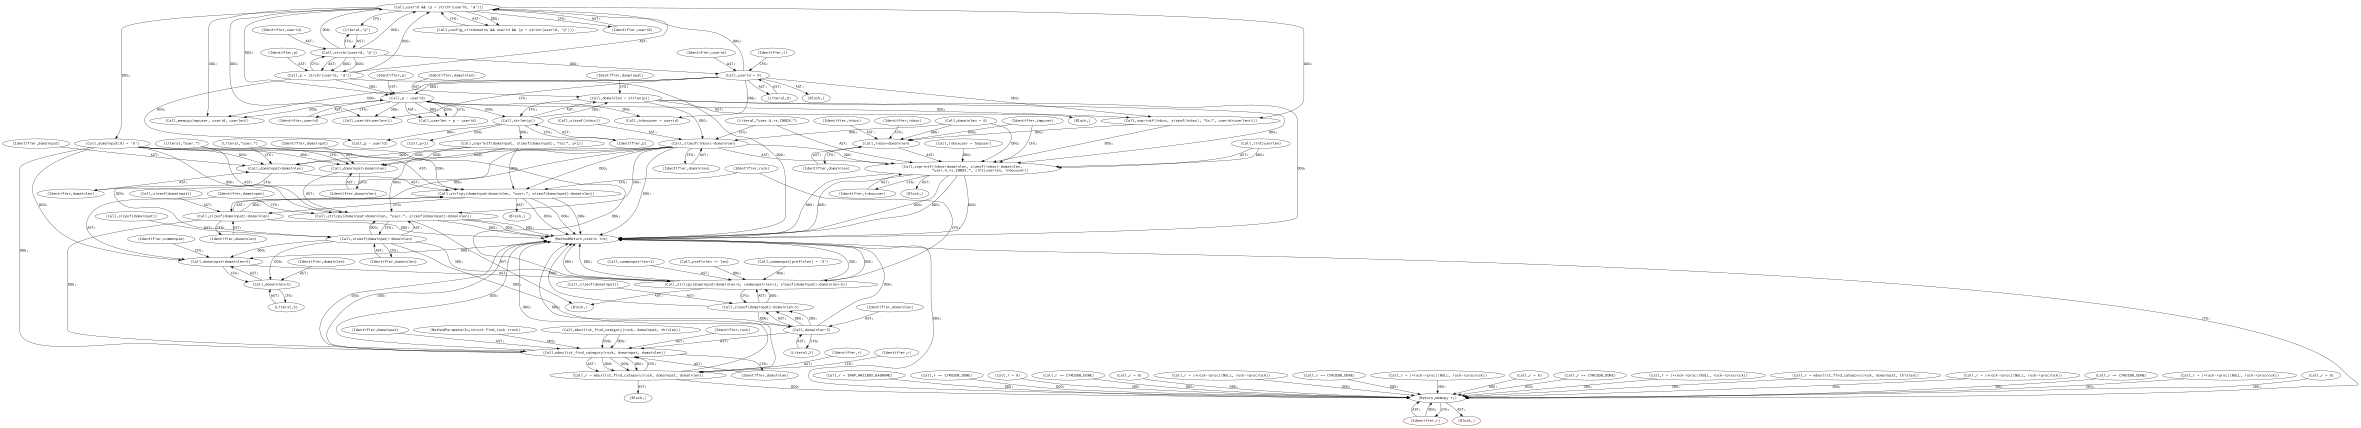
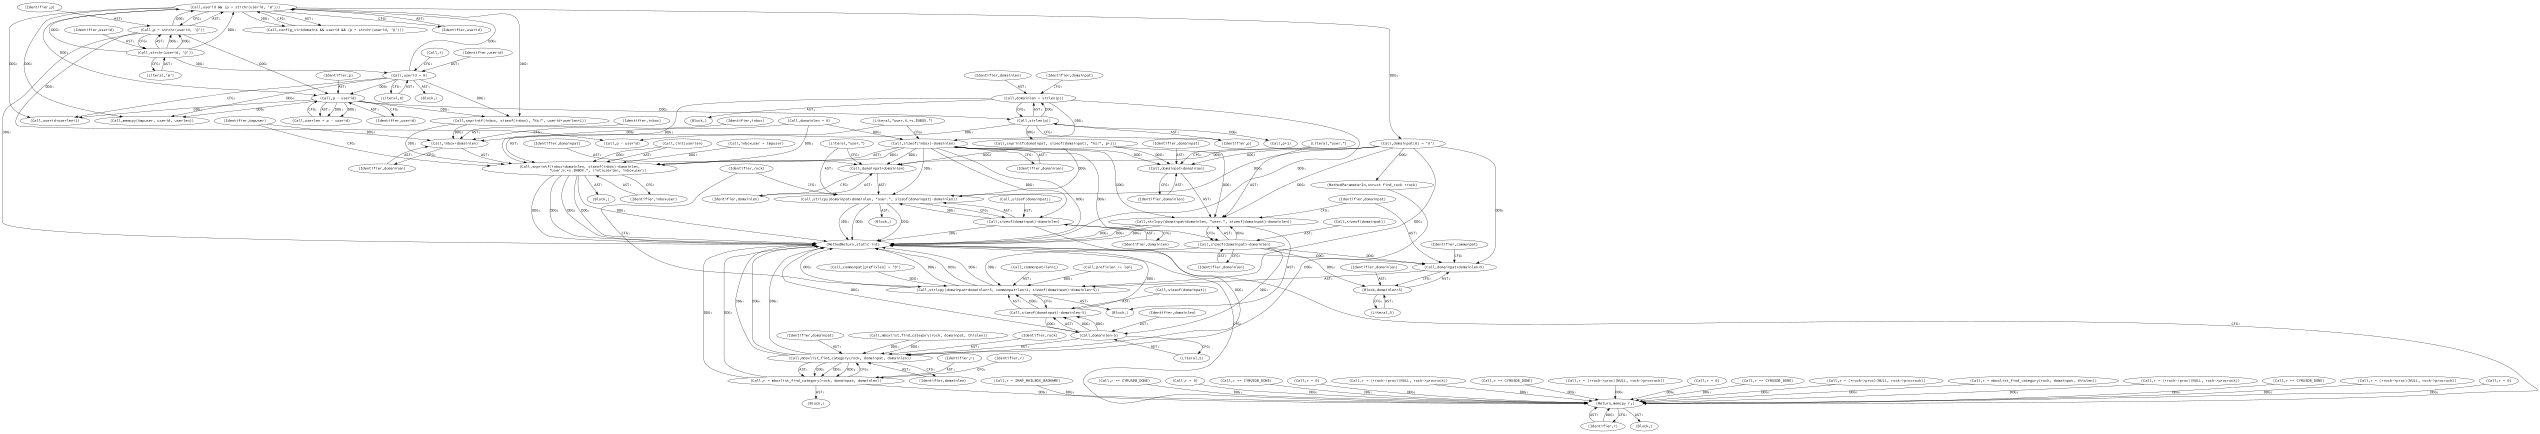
  digraph {
    fontname="Source Code Pro"
    node [fontname="Source Code Pro"]
    edge [fontname="Source Code Pro"]
    n1 [label="(Call,domainlen = strlen(p))"]
    n2 [label="(Call,strlen(p))"]
    n3 [label="(Call,snprintf(inbox+domainlen, sizeof(inbox)-domainlen,\n                 \"user.%.*s.INBOX.\", (int)userlen, inboxuser))"]
    n4 [label="(Call,sizeof(inbox)-domainlen)"]
    n5 [label="(Block,)"]
    n6 [label="(MethodReturn,static int)"]
    n7 [label="(Call,snprintf(domainpat, sizeof(domainpat), \"%s!\", p+1))"]
    n8 [label="(Call,p - userid)"]
    n9 [label="(Identifier,p)"]
    n10 [label="(Call,p+1)"]
    n11 [label="(Identifier,inboxuser)"]
    n12 [label="(Block,)"]
    n13 [label="(Call,inbox+domainlen)"]
    n14 [label="(Identifier,domainlen)"]
    n15 [label="(Call,strlcpy(domainpat+domainlen, \"user.\", sizeof(domainpat)-domainlen))"]
    n16 [label="(Call,domainpat+domainlen)"]
    n17 [label="(Call,sizeof(domainpat)-domainlen)"]
    n18 [label="(Call,strlcpy(domainpat+domainlen, \"user.\", sizeof(domainpat)-domainlen))"]
    n19 [label="(Call,domainpat+domainlen)"]
    n20 [label="(Call,sizeof(domainpat)-domainlen)"]
    n21 [label="(Identifier,domainlen)"]
    n22 [label="(Return,memcpy r;)"]
    n23 [label="(Call,domainpat+domainlen+5)"]
    n24 [label="(Call,p - userid)"]
    n25 [label="(Call,userid+userlen+1)"]
-   n26 [label="(Call,inboxuser = userid)"]
    n27 [label="(Call,userlen = p - userid)"]
    n28 [label="(Call,snprintf(inbox, sizeof(inbox), \"%s!\", userid+userlen+1))"]
    n29 [label="(Call,memcpy(tmpuser, userid, userlen))"]
    n30 [label="(Identifier,userid)"]
    n31 [label="(Call,p = strchr(userid, '@'))"]
    n32 [label="(Call,strchr(userid, '@'))"]
    n33 [label="(Call,userid && (p = strchr(userid, '@')))"]
    n34 [label="(Literal,'@')"]
    n35 [label="(Call,userid = 0)"]
    n36 [label="(Call,config_virtdomains && userid && (p = strchr(userid, '@')))"]
    n37 [label="(Identifier,userid)"]
    n38 [label="(Call,domainpat[0] = '\0')"]
    n39 [label="(Literal,0)"]
    n40 [label="(Block,)"]
    n41 [label="(Block,)"]
    n42 [label="(Identifier,domainlen)"]
    n43 [label="(Call,mboxlist_find_category(rock, domainpat, domainlen))"]
    n44 [label="(Identifier,domainlen)"]
    n45 [label="(Block,)"]
    n46 [label="(Identifier,domainlen)"]
    n47 [label="(Call,strlcpy(domainpat+domainlen+5, commonpat+len+1, sizeof(domainpat)-domainlen-5))"]
-   n48 [label="(Call,domainlen+5)"]
+   n48 [label="(Block,domainlen+5)"]
    n49 [label="(Call,domainlen-5)"]
    n50 [label="(Identifier,domainlen)"]
    n51 [label="(Call,r = mboxlist_find_category(rock, domainpat, domainlen))"]
    n52 [label="(Identifier,domainlen)"]
    n53 [label="(Block,)"]
    n54 [label="(Identifier,r)"]
    n55 [label="(Block,)"]
    n56 [label="(Call,sizeof(domainpat)-domainlen-5)"]
    n57 [label="(Literal,5)"]
    n58 [label="(Literal,5)"]
-   n59 [label="(Identifier,i)"]
+   n59 [label="(Call,i)"]
    n60 [label="(Call,r = IMAP_MAILBOX_BADNAME)"]
    n61 [label="(Identifier,domainpat)"]
    n62 [label="(Call,r == CYRUSDB_DONE)"]
    n63 [label="(Literal,\"user.\")"]
    n64 [label="(Call,sizeof(domainpat))"]
    n65 [label="(Identifier,domainpat)"]
    n66 [label="(Call,r = 0)"]
    n67 [label="(Call,r == CYRUSDB_DONE)"]
    n68 [label="(Identifier,p)"]
    n69 [label="(Call,commonpat+len+1)"]
    n70 [label="(Identifier,tmpuser)"]
    n71 [label="(Call,prefixlen <= len)"]
    n72 [label="(Identifier,r)"]
-   n73 [label="(Call,sizeof(inbox))"]
    n74 [label="(Identifier,domainlen)"]
    n75 [label="(Call,r = 0)"]
    n76 [label="(Call,r = (*rock->proc)(NULL, rock->procrock))"]
    n77 [label="(Identifier,domainpat)"]
    n78 [label="(Call,commonpat[prefixlen] = '\0')"]
    n79 [label="(Identifier,domainpat)"]
    n80 [label="(Call,sizeof(domainpat))"]
    n81 [label="(Identifier,userid)"]
    n82 [label="(Literal,\"user.\")"]
    n83 [label="(Identifier,rock)"]
    n84 [label="(Call,r == CYRUSDB_DONE)"]
    n85 [label="(Call,r = (*rock->proc)(NULL, rock->procrock))"]
    n86 [label="(Call,r = 0)"]
    n87 [label="(Identifier,inbox)"]
    n88 [label="(Call,(int)userlen)"]
    n89 [label="(Call,r == CYRUSDB_DONE)"]
    n90 [label="(Identifier,p)"]
    n91 [label="(MethodParameterIn,struct find_rock *rock)"]
    n92 [label="(Identifier,userid)"]
    n93 [label="(Literal,\"user.%.*s.INBOX.\")"]
    n94 [label="(Call,mboxlist_find_category(rock, domainpat, thislen))"]
    n95 [label="(Identifier,inbox)"]
    n96 [label="(Identifier,domainlen)"]
    n97 [label="(Call,r = (*rock->proc)(NULL, rock->procrock))"]
    n98 [label="(Identifier,rock)"]
    n99 [label="(Call,r = mboxlist_find_category(rock, domainpat, thislen))"]
    n100 [label="(Identifier,r)"]
    n101 [label="(Identifier,domainlen)"]
    n102 [label="(Call,r = (*rock->proc)(NULL, rock->procrock))"]
    n103 [label="(Call,r == CYRUSDB_DONE)"]
    n104 [label="(Identifier,commonpat)"]
    n105 [label="(Call,domainlen = 0)"]
    n106 [label="(Call,sizeof(domainpat))"]
    n107 [label="(Call,inboxuser = tmpuser)"]
    n108 [label="(Identifier,domainpat)"]
    n109 [label="(Call,r = (*rock->proc)(NULL, rock->procrock))"]
    n110 [label="(Call,r = 0)"]
    n1 -> n2 [label="CFG: "]
    n1 -> n3 [label="DDG: "]
    n1 -> n4 [label="DDG: "]
    n1 -> n5 [label="AST: "]
    n1 -> n6 [label="DDG: "]
    n2 -> n1 [label="AST: "]
    n2 -> n1 [label="DDG: "]
    n2 -> n7 [label="DDG: "]
    n2 -> n8 [label="DDG: "]
    n2 -> n9 [label="CFG: "]
    n2 -> n10 [label="DDG: "]
    n3 -> n6 [label="DDG: "]
    n3 -> n6 [label="DDG: "]
    n3 -> n6 [label="DDG: "]
    n3 -> n6 [label="DDG: "]
    n3 -> n6 [label="DDG: "]
    n3 -> n11 [label="CFG: "]
    n3 -> n12 [label="AST: "]
    n4 -> n3 [label="AST: "]
    n4 -> n3 [label="DDG: "]
    n4 -> n6 [label="DDG: "]
    n4 -> n15 [label="DDG: "]
    n4 -> n16 [label="DDG: "]
    n4 -> n17 [label="DDG: "]
    n4 -> n18 [label="DDG: "]
    n4 -> n19 [label="DDG: "]
    n4 -> n20 [label="DDG: "]
    n4 -> n21 [label="CFG: "]
    n6 -> n22 [label="CFG: "]
    n6 -> n23 [label="DDG: "]
    n7 -> n15 [label="DDG: "]
    n7 -> n16 [label="DDG: "]
    n7 -> n18 [label="DDG: "]
    n7 -> n19 [label="DDG: "]
    n9 -> n2 [label="AST: "]
    n11 -> n3 [label="AST: "]
    n13 -> n3 [label="AST: "]
    n13 -> n14 [label="CFG: "]
    n14 -> n13 [label="AST: "]
    n15 -> n6 [label="DDG: "]
    n15 -> n6 [label="DDG: "]
    n15 -> n6 [label="DDG: "]
    n15 -> n17 [label="CFG: "]
    n15 -> n41 [label="AST: "]
    n16 -> n15 [label="AST: "]
    n16 -> n42 [label="CFG: "]
    n17 -> n6 [label="DDG: "]
    n17 -> n15 [label="AST: "]
    n17 -> n15 [label="DDG: "]
    n17 -> n43 [label="DDG: "]
    n17 -> n44 [label="CFG: "]
    n18 -> n6 [label="DDG: "]
    n18 -> n6 [label="DDG: "]
    n18 -> n6 [label="DDG: "]
    n18 -> n20 [label="CFG: "]
    n18 -> n45 [label="AST: "]
    n19 -> n18 [label="AST: "]
    n19 -> n46 [label="CFG: "]
    n20 -> n18 [label="AST: "]
    n20 -> n18 [label="DDG: "]
    n20 -> n23 [label="DDG: "]
    n20 -> n47 [label="DDG: "]
    n20 -> n48 [label="DDG: "]
    n20 -> n49 [label="DDG: "]
    n20 -> n50 [label="CFG: "]
    n21 -> n4 [label="AST: "]
-   n22 -> n6 [label="DDG: "]
+   n22 -> n6 [label="CFG: "]
    n22 -> n54 [label="CFG: "]
    n22 -> n55 [label="AST: "]
    n23 -> n47 [label="AST: "]
    n23 -> n48 [label="CFG: "]
    n24 -> n2 [label="DDG: "]
    n24 -> n25 [label="DDG: "]
-   n24 -> n26 [label="DDG: "]
    n24 -> n27 [label="AST: "]
    n24 -> n27 [label="DDG: "]
    n24 -> n27 [label="DDG: "]
    n24 -> n28 [label="DDG: "]
    n24 -> n29 [label="DDG: "]
    n24 -> n30 [label="CFG: "]
    n27 -> n24 [label="CFG: "]
    n28 -> n3 [label="DDG: "]
    n28 -> n13 [label="DDG: "]
    n30 -> n24 [label="AST: "]
    n31 -> n6 [label="DDG: "]
    n31 -> n8 [label="DDG: "]
    n31 -> n24 [label="DDG: "]
    n31 -> n32 [label="CFG: "]
    n31 -> n33 [label="AST: "]
    n31 -> n33 [label="DDG: "]
    n32 -> n31 [label="AST: "]
    n32 -> n31 [label="DDG: "]
    n32 -> n31 [label="DDG: "]
    n32 -> n33 [label="DDG: "]
    n32 -> n33 [label="DDG: "]
    n32 -> n34 [label="CFG: "]
    n32 -> n35 [label="DDG: "]
    n33 -> n24 [label="DDG: "]
    n33 -> n25 [label="DDG: "]
    n33 -> n28 [label="DDG: "]
    n33 -> n29 [label="DDG: "]
-   n33 -> n34 [label="CFG: "]
+   n33 -> n31 [label="CFG: "]
    n33 -> n36 [label="AST: "]
    n33 -> n36 [label="DDG: "]
    n33 -> n37 [label="CFG: "]
    n33 -> n38 [label="DDG: "]
    n34 -> n32 [label="AST: "]
    n35 -> n24 [label="DDG: "]
    n35 -> n25 [label="CFG: "]
-   n35 -> n26 [label="DDG: "]
    n35 -> n28 [label="DDG: "]
    n35 -> n29 [label="DDG: "]
    n35 -> n33 [label="DDG: "]
-   n35 -> n39 [label="AST: "]
+   n35 -> n39 [label="CFG: "]
    n35 -> n40 [label="AST: "]
    n36 -> n33 [label="CFG: "]
    n37 -> n33 [label="AST: "]
    n38 -> n15 [label="DDG: "]
    n38 -> n16 [label="DDG: "]
    n38 -> n18 [label="DDG: "]
    n38 -> n19 [label="DDG: "]
    n38 -> n23 [label="DDG: "]
-   n38 -> n43 [label="DDG: "]
+   n38 -> n91 [label="DDG: "]
    n38 -> n47 [label="DDG: "]
    n39 -> n35 [label="AST: "]
    n42 -> n16 [label="AST: "]
    n43 -> n6 [label="DDG: "]
    n43 -> n6 [label="DDG: "]
    n43 -> n6 [label="DDG: "]
    n43 -> n51 [label="AST: "]
    n43 -> n51 [label="DDG: "]
    n43 -> n51 [label="DDG: "]
    n43 -> n51 [label="DDG: "]
    n43 -> n52 [label="CFG: "]
    n44 -> n17 [label="AST: "]
    n46 -> n19 [label="AST: "]
    n47 -> n6 [label="DDG: "]
    n47 -> n6 [label="DDG: "]
    n47 -> n6 [label="DDG: "]
    n47 -> n6 [label="DDG: "]
    n47 -> n45 [label="AST: "]
    n47 -> n56 [label="CFG: "]
    n48 -> n23 [label="AST: "]
    n48 -> n57 [label="CFG: "]
    n49 -> n6 [label="DDG: "]
    n49 -> n43 [label="AST: "]
    n49 -> n56 [label="AST: "]
    n49 -> n56 [label="DDG: "]
    n49 -> n56 [label="DDG: "]
    n49 -> n58 [label="CFG: "]
    n50 -> n20 [label="AST: "]
    n51 -> n6 [label="DDG: "]
    n51 -> n6 [label="DDG: "]
    n51 -> n22 [label="DDG: "]
    n51 -> n43 [label="CFG: "]
    n51 -> n53 [label="AST: "]
    n52 -> n43 [label="AST: "]
    n54 -> n22 [label="AST: "]
    n54 -> n22 [label="DDG: "]
    n56 -> n6 [label="DDG: "]
    n56 -> n47 [label="AST: "]
    n56 -> n47 [label="DDG: "]
    n56 -> n49 [label="DDG: "]
    n57 -> n48 [label="AST: "]
    n58 -> n49 [label="AST: "]
    n59 -> n35 [label="CFG: "]
    n60 -> n22 [label="DDG: "]
    n61 -> n1 [label="CFG: "]
    n62 -> n22 [label="DDG: "]
    n63 -> n18 [label="AST: "]
    n63 -> n19 [label="CFG: "]
    n64 -> n17 [label="AST: "]
    n65 -> n43 [label="AST: "]
    n66 -> n22 [label="DDG: "]
    n67 -> n22 [label="DDG: "]
    n68 -> n31 [label="AST: "]
    n69 -> n47 [label="AST: "]
    n70 -> n3 [label="CFG: "]
    n70 -> n13 [label="DDG: "]
    n71 -> n47 [label="DDG: "]
    n72 -> n51 [label="AST: "]
-   n73 -> n4 [label="AST: "]
    n74 -> n1 [label="AST: "]
    n75 -> n22 [label="DDG: "]
    n76 -> n22 [label="DDG: "]
    n77 -> n18 [label="CFG: "]
    n77 -> n23 [label="AST: "]
    n78 -> n47 [label="DDG: "]
    n79 -> n16 [label="AST: "]
    n80 -> n56 [label="AST: "]
    n81 -> n32 [label="AST: "]
    n82 -> n15 [label="AST: "]
    n82 -> n16 [label="CFG: "]
    n83 -> n15 [label="CFG: "]
    n83 -> n47 [label="CFG: "]
    n84 -> n22 [label="DDG: "]
    n85 -> n22 [label="DDG: "]
    n86 -> n22 [label="DDG: "]
    n87 -> n13 [label="AST: "]
    n88 -> n3 [label="AST: "]
    n88 -> n3 [label="DDG: "]
    n89 -> n22 [label="DDG: "]
    n90 -> n24 [label="AST: "]
    n91 -> n43 [label="DDG: "]
    n92 -> n35 [label="AST: "]
    n93 -> n3 [label="AST: "]
    n93 -> n4 [label="CFG: "]
    n94 -> n43 [label="DDG: "]
    n94 -> n43 [label="DDG: "]
    n95 -> n13 [label="CFG: "]
    n96 -> n49 [label="AST: "]
    n97 -> n22 [label="DDG: "]
    n98 -> n43 [label="AST: "]
    n99 -> n22 [label="DDG: "]
    n100 -> n51 [label="CFG: "]
    n101 -> n48 [label="AST: "]
    n102 -> n22 [label="DDG: "]
    n103 -> n22 [label="DDG: "]
    n104 -> n23 [label="CFG: "]
    n105 -> n3 [label="DDG: "]
    n105 -> n4 [label="DDG: "]
    n105 -> n13 [label="DDG: "]
    n106 -> n20 [label="AST: "]
    n107 -> n3 [label="DDG: "]
    n108 -> n19 [label="AST: "]
    n109 -> n22 [label="DDG: "]
    n110 -> n22 [label="DDG: "]
  }
